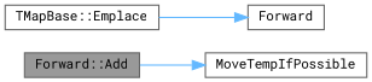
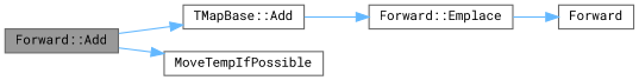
  digraph {
    fontname="Roboto Mono"
    rankdir=LR
    node [color=grey40 fillcolor=white fontname="Roboto Mono" fontsize=10 shape=box style=filled]
    edge [color=steelblue1 fontname="Roboto Mono" fontsize=10 labelfontname=Helvetica labelfontsize=10 style=solid]
    n1 [color=gray40 fillcolor=grey60 fontcolor=black height=0.2 label="Forward::Add" width=0.4]
+   n2 [height=0.2 label="TMapBase::Add" width=0.4]
    n3 [height=0.2 label=MoveTempIfPossible width=0.4]
-   n4 [height=0.2 label="TMapBase::Emplace" width=0.4]
+   n4 [height=0.2 label="Forward::Emplace" width=0.4]
    n5 [height=0.2 label=Forward width=0.4]
+   n1 -> n2
    n1 -> n3
+   n2 -> n4
    n4 -> n5
  }
